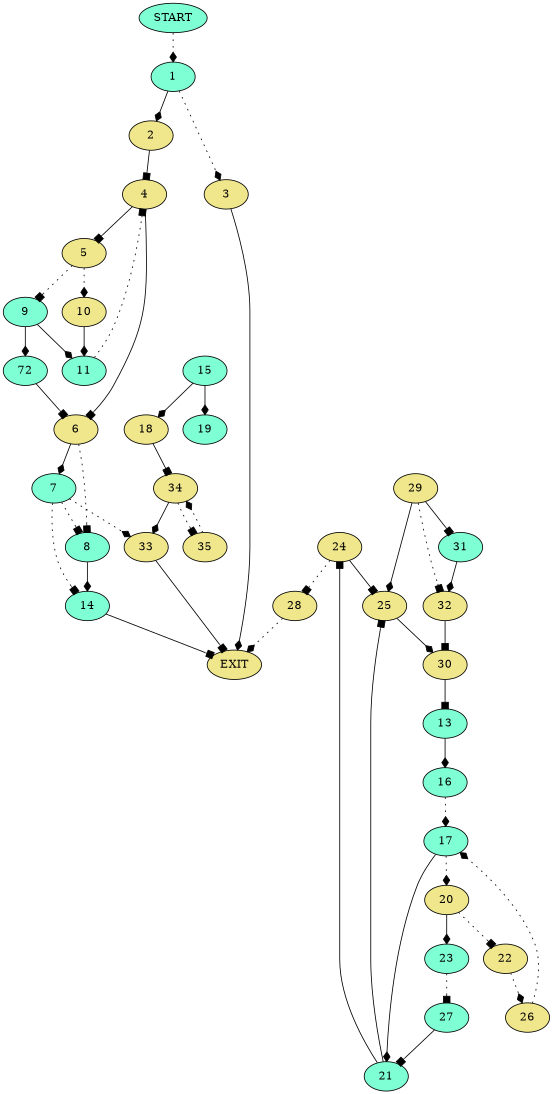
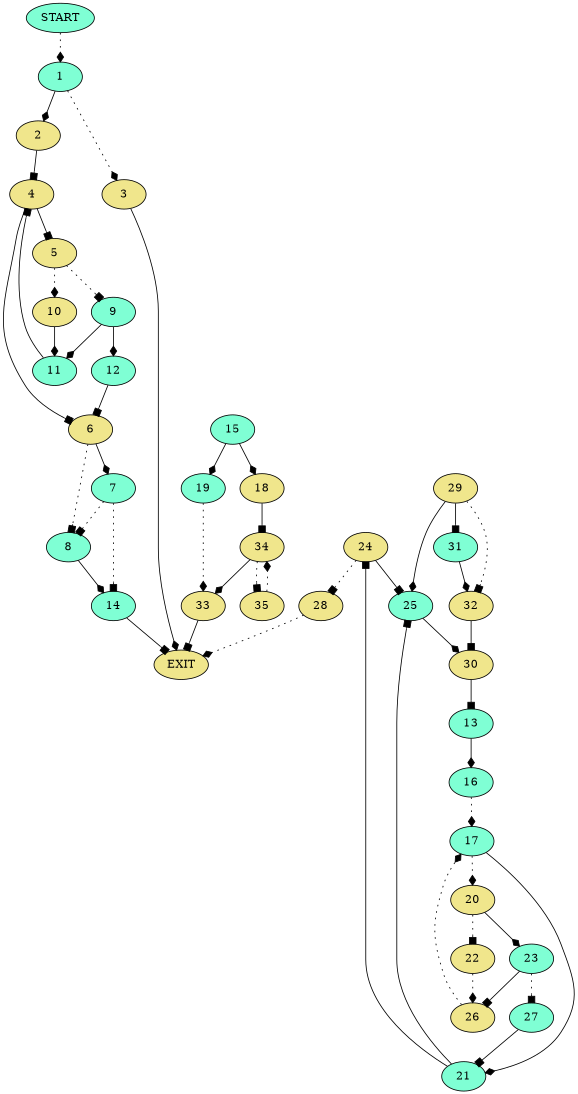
  digraph {
    node [fillcolor=khaki style=filled]
    edge [arrowhead=diamond style=solid]
    n1 [fillcolor=aquamarine label=START]
    1 [fillcolor=aquamarine]
    2
    3
    n5 [label=EXIT]
    4
    5
    6
    9 [fillcolor=aquamarine]
    10
    7 [fillcolor=aquamarine]
    8 [fillcolor=aquamarine]
    11 [fillcolor=aquamarine]
-   12 [fillcolor=aquamarine label=72]
+   12 [fillcolor=aquamarine]
    14 [fillcolor=aquamarine]
    13 [fillcolor=aquamarine]
    16 [fillcolor=aquamarine]
    15 [fillcolor=aquamarine]
    18
    19 [fillcolor=aquamarine]
    17 [fillcolor=aquamarine]
    34
    33
    20
    21 [fillcolor=aquamarine]
    22
    23 [fillcolor=aquamarine]
    24
-   25
+   25 [fillcolor=aquamarine]
    35
    26
    27 [fillcolor=aquamarine]
    28
    30
    29
    31 [fillcolor=aquamarine]
    32
    n1 -> 1 [style=dotted]
    1 -> 2
    1 -> 3 [style=dotted]
    2 -> 4 [arrowhead=box]
    3 -> n5
    4 -> 5 [arrowhead=box]
    4 -> 6 [arrowhead=box]
    5 -> 9 [arrowhead=box style=dotted]
    5 -> 10 [style=dotted]
    6 -> 7
    6 -> 8 [arrowhead=box style=dotted]
    9 -> 11
    9 -> 12
    10 -> 11
    7 -> 8 [arrowhead=box style=dotted]
    7 -> 14 [arrowhead=box style=dotted]
    8 -> 14
-   11 -> 4 [arrowhead=box style=dotted]
+   11 -> 4 [arrowhead=box]
    12 -> 6 [arrowhead=box]
    14 -> n5 [arrowhead=box]
    13 -> 16
    16 -> 17 [style=dotted]
    15 -> 18
    15 -> 19
    18 -> 34 [arrowhead=box]
-   7 -> 33 [style=dotted]
+   19 -> 33 [style=dotted]
    17 -> 20 [style=dotted]
    17 -> 21
    34 -> 33
    34 -> 35 [arrowhead=box style=dotted]
    33 -> n5 [arrowhead=box]
    20 -> 22 [arrowhead=box style=dotted]
    20 -> 23
    21 -> 24 [arrowhead=box]
    21 -> 25 [arrowhead=box]
    22 -> 26 [style=dotted]
+   23 -> 26 [arrowhead=box]
    23 -> 27 [arrowhead=box style=dotted]
    24 -> 25 [arrowhead=box]
    24 -> 28 [arrowhead=box style=dotted]
    25 -> 30
    35 -> 34 [style=dotted]
    26 -> 17 [style=dotted]
    27 -> 21 [arrowhead=box]
    28 -> n5 [style=dotted]
    30 -> 13 [arrowhead=box]
    29 -> 25
    29 -> 31 [arrowhead=box]
    29 -> 32 [arrowhead=box style=dotted]
    31 -> 32
    32 -> 30 [arrowhead=box]
  }
